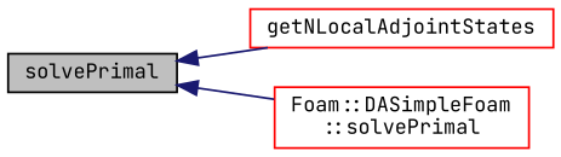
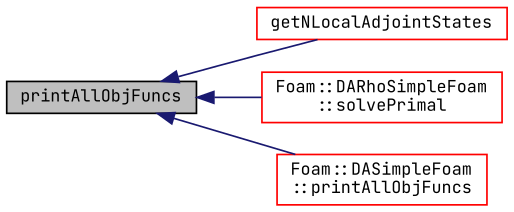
  digraph {
    fontname="JetBrains Mono"
    rankdir=LR
    node [color=red fontname="JetBrains Mono" fontsize=10 shape=record]
    edge [color=midnightblue dir=back fontname="JetBrains Mono" fontsize=10 labelfontname=Helvetica labelfontsize=10 style=solid]
-   n1 [color=black fillcolor=grey75 fontcolor=black height=0.2 label=solvePrimal style=filled width=0.4]
+   n1 [color=black fillcolor=grey75 fontcolor=black height=0.2 label=printAllObjFuncs style=filled width=0.4]
    n2 [height=0.2 label=getNLocalAdjointStates width=0.4]
-   n4 [height=0.2 label="Foam::DASimpleFoam\l::solvePrimal" width=0.4]
+   n3 [height=0.2 label="Foam::DARhoSimpleFoam\l::solvePrimal" width=0.4]
+   n4 [height=0.2 label="Foam::DASimpleFoam\l::printAllObjFuncs" width=0.4]
    n1 -> n2
+   n1 -> n3
    n1 -> n4
  }
